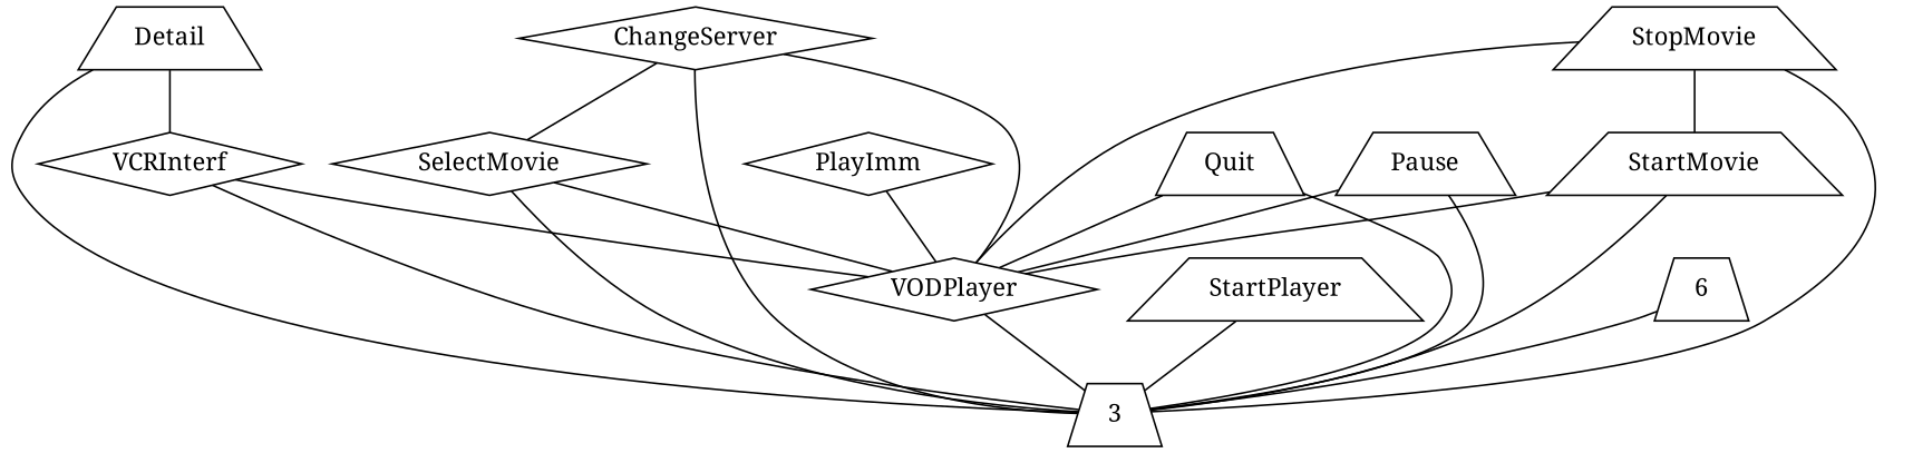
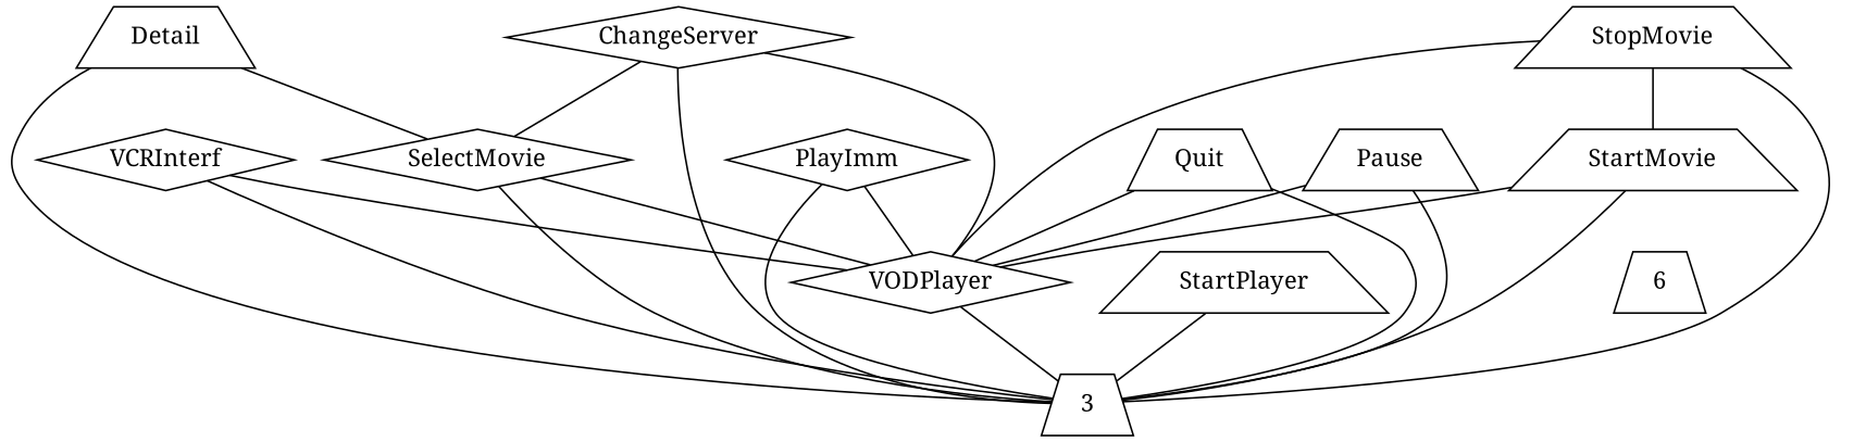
  graph {
    fontname="Noto Serif"
    node [fontname="Noto Serif" shape=trapezium]
    edge [fontname="Noto Serif"]
    SelectMovie [shape=diamond]
    Detail
    n3 [label=3]
    VODPlayer [shape=diamond]
    ChangeServer [shape=diamond]
    VCRInterf [shape=diamond]
    PlayImm [shape=diamond]
    StartPlayer
    Quit
    StartMovie
    StopMovie
    n12 [label=6]
    Pause
    SelectMovie -- n3
    SelectMovie -- VODPlayer
-   Detail -- VCRInterf
+   Detail -- SelectMovie
    Detail -- n3
    VODPlayer -- n3
    ChangeServer -- SelectMovie
    ChangeServer -- n3
    ChangeServer -- VODPlayer
    VCRInterf -- n3
    VCRInterf -- VODPlayer
-   n12 -- n3
+   PlayImm -- n3
    PlayImm -- VODPlayer
    StartPlayer -- n3
    Quit -- n3
    Quit -- VODPlayer
    StartMovie -- n3
    StartMovie -- VODPlayer
    StopMovie -- n3
    StopMovie -- VODPlayer
    StopMovie -- StartMovie
    Pause -- n3
    Pause -- VODPlayer
  }
